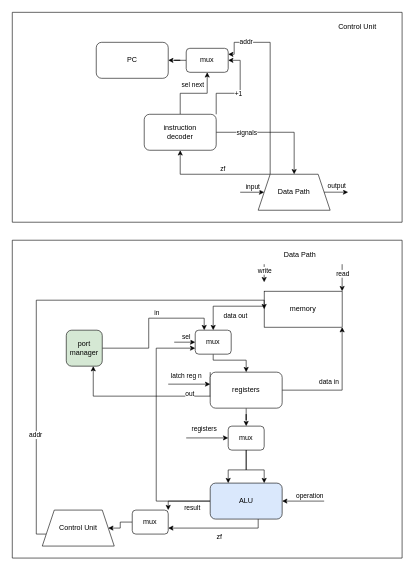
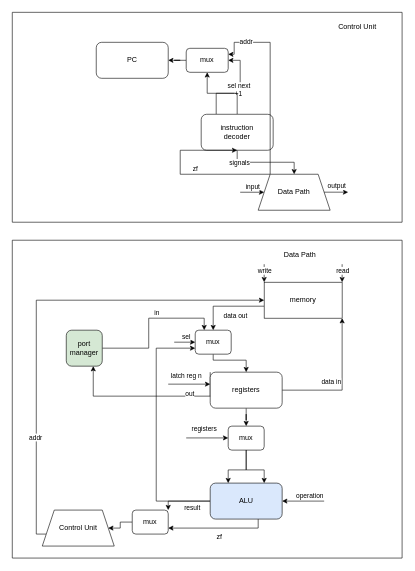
  <mxCell id="0" />
  <mxCell id="1" parent="0" />
  <mxCell id="2" value="" style="swimlane;startSize=0;" parent="1" vertex="1"><mxGeometry x="20" y="20" width="650" height="350" as="geometry" /></mxCell>
  <mxCell id="3" style="edgeStyle=orthogonalEdgeStyle;rounded=0;orthogonalLoop=1;jettySize=auto;html=1;entryX=1;entryY=0.5;entryDx=0;entryDy=0;" parent="2" source="9" target="22" edge="1"><mxGeometry relative="1" as="geometry"><Array as="points"><mxPoint x="340" y="135" /><mxPoint x="380" y="135" /><mxPoint x="380" y="80" /></Array></mxGeometry></mxCell>
  <mxCell id="4" value="+1" style="edgeLabel;html=1;align=center;verticalAlign=middle;resizable=0;points=[];" parent="3" vertex="1" connectable="0"><mxGeometry x="-0.051" relative="1" as="geometry"><mxPoint as="offset" /></mxGeometry></mxCell>
  <mxCell id="5" style="edgeStyle=orthogonalEdgeStyle;rounded=0;orthogonalLoop=1;jettySize=auto;html=1;entryX=0.5;entryY=0;entryDx=0;entryDy=0;" parent="2" source="9" target="16" edge="1"><mxGeometry relative="1" as="geometry" /></mxCell>
  <mxCell id="6" value="signals" style="edgeLabel;html=1;align=center;verticalAlign=middle;resizable=0;points=[];" parent="5" vertex="1" connectable="0"><mxGeometry x="-0.157" relative="1" as="geometry"><mxPoint x="-34" as="offset" /></mxGeometry></mxCell>
  <mxCell id="7" style="edgeStyle=orthogonalEdgeStyle;rounded=0;orthogonalLoop=1;jettySize=auto;html=1;entryX=0.5;entryY=1;entryDx=0;entryDy=0;" parent="2" source="9" target="22" edge="1"><mxGeometry relative="1" as="geometry" /></mxCell>
  <mxCell id="8" value="sel next" style="edgeLabel;html=1;align=center;verticalAlign=middle;resizable=0;points=[];" parent="7" vertex="1" connectable="0"><mxGeometry x="-0.245" y="1" relative="1" as="geometry"><mxPoint x="12" y="-14" as="offset" /></mxGeometry></mxCell>
- <mxCell id="9" value="instruction&lt;div&gt;decoder&lt;/div&gt;" style="rounded=1;whiteSpace=wrap;html=1;" parent="2" vertex="1"><mxGeometry x="220" y="170" width="120" height="60" as="geometry" /></mxCell>
+ <mxCell id="9" value="instruction&lt;div&gt;decoder&lt;/div&gt;" style="rounded=1;whiteSpace=wrap;html=1;" parent="2" vertex="1"><mxGeometry x="315" y="170" width="120" height="60" as="geometry" /></mxCell>
  <mxCell id="10" value="PC" style="rounded=1;whiteSpace=wrap;html=1;" parent="2" vertex="1"><mxGeometry x="140" y="50" width="120" height="60" as="geometry" /></mxCell>
  <mxCell id="11" value="Control Unit" style="text;html=1;align=center;verticalAlign=middle;resizable=0;points=[];autosize=1;strokeColor=none;fillColor=none;" parent="2" vertex="1"><mxGeometry x="530" y="10" width="90" height="30" as="geometry" /></mxCell>
  <mxCell id="12" style="edgeStyle=orthogonalEdgeStyle;rounded=0;orthogonalLoop=1;jettySize=auto;html=1;entryX=1;entryY=0.25;entryDx=0;entryDy=0;" parent="2" source="16" target="22" edge="1"><mxGeometry relative="1" as="geometry"><Array as="points"><mxPoint x="430" y="50" /><mxPoint x="370" y="50" /></Array></mxGeometry></mxCell>
  <mxCell id="13" value="addr" style="edgeLabel;html=1;align=center;verticalAlign=middle;resizable=0;points=[];" parent="12" vertex="1" connectable="0"><mxGeometry x="0.684" y="-1" relative="1" as="geometry"><mxPoint as="offset" /></mxGeometry></mxCell>
  <mxCell id="14" style="edgeStyle=orthogonalEdgeStyle;rounded=0;orthogonalLoop=1;jettySize=auto;html=1;entryX=0.5;entryY=1;entryDx=0;entryDy=0;" parent="2" source="16" target="9" edge="1"><mxGeometry relative="1" as="geometry"><Array as="points"><mxPoint x="280" y="270" /></Array></mxGeometry></mxCell>
  <mxCell id="15" value="zf" style="edgeLabel;html=1;align=center;verticalAlign=middle;resizable=0;points=[];" parent="14" vertex="1" connectable="0"><mxGeometry x="-0.015" y="-2" relative="1" as="geometry"><mxPoint x="14" y="-8" as="offset" /></mxGeometry></mxCell>
  <mxCell id="16" value="Data Path" style="shape=trapezoid;perimeter=trapezoidPerimeter;whiteSpace=wrap;html=1;fixedSize=1;" parent="2" vertex="1"><mxGeometry x="410" y="270" width="120" height="60" as="geometry" /></mxCell>
  <mxCell id="17" value="" style="endArrow=classic;html=1;rounded=0;anchorPointDirection=0;entryX=0;entryY=0.5;entryDx=0;entryDy=0;" parent="2" target="16" edge="1"><mxGeometry width="50" height="50" relative="1" as="geometry"><mxPoint x="380" y="300" as="sourcePoint" /><mxPoint x="390" y="250" as="targetPoint" /></mxGeometry></mxCell>
  <mxCell id="18" value="input" style="edgeLabel;html=1;align=center;verticalAlign=middle;resizable=0;points=[];" parent="17" vertex="1" connectable="0"><mxGeometry x="-0.488" y="1" relative="1" as="geometry"><mxPoint x="10" y="-9" as="offset" /></mxGeometry></mxCell>
  <mxCell id="19" value="" style="endArrow=classic;html=1;rounded=0;anchorPointDirection=0;entryX=0;entryY=0.5;entryDx=0;entryDy=0;" parent="2" edge="1"><mxGeometry width="50" height="50" relative="1" as="geometry"><mxPoint x="520" y="299.9" as="sourcePoint" /><mxPoint x="560" y="299.9" as="targetPoint" /></mxGeometry></mxCell>
  <mxCell id="20" value="output" style="edgeLabel;html=1;align=center;verticalAlign=middle;resizable=0;points=[];" parent="19" vertex="1" connectable="0"><mxGeometry x="-0.488" y="1" relative="1" as="geometry"><mxPoint x="10" y="-9" as="offset" /></mxGeometry></mxCell>
  <mxCell id="21" style="edgeStyle=orthogonalEdgeStyle;rounded=0;orthogonalLoop=1;jettySize=auto;html=1;entryX=1;entryY=0.5;entryDx=0;entryDy=0;" parent="2" source="22" target="10" edge="1"><mxGeometry relative="1" as="geometry" /></mxCell>
  <mxCell id="22" value="mux" style="rounded=1;whiteSpace=wrap;html=1;" parent="2" vertex="1"><mxGeometry x="290" y="60" width="70" height="40" as="geometry" /></mxCell>
  <mxCell id="23" value="" style="swimlane;startSize=0;" parent="1" vertex="1"><mxGeometry x="20" y="400" width="650" height="530" as="geometry" /></mxCell>
  <mxCell id="24" style="edgeStyle=orthogonalEdgeStyle;rounded=0;orthogonalLoop=1;jettySize=auto;html=1;entryX=0.25;entryY=0;entryDx=0;entryDy=0;" parent="23" source="26" target="45" edge="1"><mxGeometry relative="1" as="geometry" /></mxCell>
  <mxCell id="25" value="in" style="edgeLabel;html=1;align=center;verticalAlign=middle;resizable=0;points=[];" parent="24" vertex="1" connectable="0"><mxGeometry x="0.122" y="-1" relative="1" as="geometry"><mxPoint x="5" y="-11" as="offset" /></mxGeometry></mxCell>
  <mxCell id="26" value="port&lt;div&gt;manager&lt;/div&gt;" style="rounded=1;whiteSpace=wrap;html=1;fillColor=#d5e8d4;" parent="23" vertex="1"><mxGeometry x="90" y="150" width="60" height="60" as="geometry" /></mxCell>
  <mxCell id="27" value="Data Path" style="text;html=1;align=center;verticalAlign=middle;whiteSpace=wrap;rounded=0;" parent="23" vertex="1"><mxGeometry x="450" y="10" width="60" height="30" as="geometry" /></mxCell>
  <mxCell id="28" style="edgeStyle=orthogonalEdgeStyle;rounded=0;orthogonalLoop=1;jettySize=auto;html=1;entryX=0.25;entryY=0;entryDx=0;entryDy=0;exitX=0.5;exitY=1;exitDx=0;exitDy=0;" parent="23" source="62" target="43" edge="1"><mxGeometry relative="1" as="geometry"><mxPoint x="410" y="360" as="sourcePoint" /><Array as="points"><mxPoint x="390" y="383" /><mxPoint x="360" y="383" /></Array></mxGeometry></mxCell>
  <mxCell id="29" style="edgeStyle=orthogonalEdgeStyle;rounded=0;orthogonalLoop=1;jettySize=auto;html=1;entryX=0.75;entryY=0;entryDx=0;entryDy=0;exitX=0.839;exitY=0.947;exitDx=0;exitDy=0;exitPerimeter=0;" parent="23" source="62" target="43" edge="1"><mxGeometry relative="1" as="geometry"><mxPoint x="410" y="360" as="sourcePoint" /><Array as="points"><mxPoint x="390" y="348" /><mxPoint x="390" y="383" /><mxPoint x="420" y="383" /></Array></mxGeometry></mxCell>
  <mxCell id="30" style="edgeStyle=orthogonalEdgeStyle;rounded=0;orthogonalLoop=1;jettySize=auto;html=1;entryX=1;entryY=1;entryDx=0;entryDy=0;" parent="23" source="35" target="38" edge="1"><mxGeometry relative="1" as="geometry"><Array as="points"><mxPoint x="550" y="250" /></Array></mxGeometry></mxCell>
  <mxCell id="31" value="data in" style="edgeLabel;html=1;align=center;verticalAlign=middle;resizable=0;points=[];" parent="30" vertex="1" connectable="0"><mxGeometry x="-0.513" y="2" relative="1" as="geometry"><mxPoint x="27" y="-13" as="offset" /></mxGeometry></mxCell>
  <mxCell id="32" style="edgeStyle=orthogonalEdgeStyle;rounded=0;orthogonalLoop=1;jettySize=auto;html=1;exitX=0;exitY=0;exitDx=0;exitDy=0;entryX=0.75;entryY=1;entryDx=0;entryDy=0;" parent="23" source="35" target="26" edge="1"><mxGeometry relative="1" as="geometry"><Array as="points"><mxPoint x="340" y="260" /><mxPoint x="260" y="260" /></Array></mxGeometry></mxCell>
  <mxCell id="33" value="out" style="edgeLabel;html=1;align=center;verticalAlign=middle;resizable=0;points=[];" parent="32" vertex="1" connectable="0"><mxGeometry x="-0.289" y="-3" relative="1" as="geometry"><mxPoint x="13" y="-2" as="offset" /></mxGeometry></mxCell>
  <mxCell id="34" style="edgeStyle=orthogonalEdgeStyle;rounded=0;orthogonalLoop=1;jettySize=auto;html=1;entryX=0.5;entryY=0;entryDx=0;entryDy=0;" edge="1" parent="23" source="35" target="62"><mxGeometry relative="1" as="geometry" /></mxCell>
  <mxCell id="35" value="registers" style="rounded=1;whiteSpace=wrap;html=1;" parent="23" vertex="1"><mxGeometry x="330" y="220" width="120" height="60" as="geometry" /></mxCell>
  <mxCell id="36" style="edgeStyle=orthogonalEdgeStyle;rounded=0;orthogonalLoop=1;jettySize=auto;html=1;entryX=0.5;entryY=0;entryDx=0;entryDy=0;" parent="23" source="38" target="45" edge="1"><mxGeometry relative="1" as="geometry"><Array as="points"><mxPoint x="335" y="110" /></Array></mxGeometry></mxCell>
  <mxCell id="37" value="data out" style="edgeLabel;html=1;align=center;verticalAlign=middle;resizable=0;points=[];" parent="36" vertex="1" connectable="0"><mxGeometry x="-0.268" y="-1" relative="1" as="geometry"><mxPoint x="-3" y="16" as="offset" /></mxGeometry></mxCell>
- <mxCell id="38" value="memory" style="rounded=1;whiteSpace=wrap;html=1;arcSize=0;" parent="23" vertex="1"><mxGeometry x="420" y="85" width="130" height="60" as="geometry" /></mxCell>
+ <mxCell id="38" value="memory" style="rounded=1;whiteSpace=wrap;html=1;arcSize=0;" parent="23" vertex="1"><mxGeometry x="420" y="70" width="130" height="60" as="geometry" /></mxCell>
  <mxCell id="39" style="edgeStyle=orthogonalEdgeStyle;rounded=0;orthogonalLoop=1;jettySize=auto;html=1;entryX=1;entryY=0.75;entryDx=0;entryDy=0;" parent="23" source="43" target="61" edge="1"><mxGeometry relative="1" as="geometry"><Array as="points"><mxPoint x="410" y="480" /></Array></mxGeometry></mxCell>
  <mxCell id="40" style="edgeStyle=orthogonalEdgeStyle;rounded=0;orthogonalLoop=1;jettySize=auto;html=1;entryX=1;entryY=0;entryDx=0;entryDy=0;" parent="23" source="43" target="61" edge="1"><mxGeometry relative="1" as="geometry"><Array as="points"><mxPoint x="260" y="435" /></Array></mxGeometry></mxCell>
  <mxCell id="41" value="result" style="edgeLabel;html=1;align=center;verticalAlign=middle;resizable=0;points=[];" parent="40" vertex="1" connectable="0"><mxGeometry x="-0.182" relative="1" as="geometry"><mxPoint x="4" y="10" as="offset" /></mxGeometry></mxCell>
  <mxCell id="42" style="edgeStyle=orthogonalEdgeStyle;rounded=0;orthogonalLoop=1;jettySize=auto;html=1;entryX=0;entryY=0.75;entryDx=0;entryDy=0;" edge="1" parent="23" source="43" target="45"><mxGeometry relative="1" as="geometry"><Array as="points"><mxPoint x="240" y="435" /><mxPoint x="240" y="180" /></Array></mxGeometry></mxCell>
  <mxCell id="43" value="ALU" style="rounded=1;whiteSpace=wrap;html=1;fillColor=#dae8fc;" parent="23" vertex="1"><mxGeometry x="330" y="405" width="120" height="60" as="geometry" /></mxCell>
  <mxCell id="44" style="edgeStyle=orthogonalEdgeStyle;rounded=0;orthogonalLoop=1;jettySize=auto;html=1;entryX=0.5;entryY=0;entryDx=0;entryDy=0;" edge="1" parent="23" source="45" target="35"><mxGeometry relative="1" as="geometry"><Array as="points"><mxPoint x="335" y="200" /><mxPoint x="390" y="200" /></Array></mxGeometry></mxCell>
  <mxCell id="45" value="mux" style="rounded=1;whiteSpace=wrap;html=1;" parent="23" vertex="1"><mxGeometry x="305" y="150" width="60" height="40" as="geometry" /></mxCell>
  <mxCell id="46" value="" style="endArrow=classic;html=1;rounded=0;entryX=1;entryY=0;entryDx=0;entryDy=0;" parent="23" target="38" edge="1"><mxGeometry width="50" height="50" relative="1" as="geometry"><mxPoint x="550" y="40" as="sourcePoint" /><mxPoint x="363.589" y="30" as="targetPoint" /><Array as="points"><mxPoint x="550" y="40" /></Array></mxGeometry></mxCell>
  <mxCell id="47" value="read" style="edgeLabel;html=1;align=center;verticalAlign=middle;resizable=0;points=[];" parent="46" vertex="1" connectable="0"><mxGeometry x="-0.289" y="1" relative="1" as="geometry"><mxPoint x="-1" y="-1" as="offset" /></mxGeometry></mxCell>
  <mxCell id="48" value="" style="endArrow=classic;html=1;rounded=0;entryX=1;entryY=0;entryDx=0;entryDy=0;" parent="23" edge="1"><mxGeometry width="50" height="50" relative="1" as="geometry"><mxPoint x="420" y="40" as="sourcePoint" /><mxPoint x="420" y="70" as="targetPoint" /><Array as="points"><mxPoint x="420" y="40" /></Array></mxGeometry></mxCell>
  <mxCell id="49" value="write" style="edgeLabel;html=1;align=center;verticalAlign=middle;resizable=0;points=[];" parent="48" vertex="1" connectable="0"><mxGeometry x="-0.289" y="1" relative="1" as="geometry"><mxPoint x="-1" y="-1" as="offset" /></mxGeometry></mxCell>
  <mxCell id="50" style="edgeStyle=orthogonalEdgeStyle;rounded=0;orthogonalLoop=1;jettySize=auto;html=1;entryX=0;entryY=0.5;entryDx=0;entryDy=0;" parent="23" source="52" target="38" edge="1"><mxGeometry relative="1" as="geometry"><Array as="points"><mxPoint x="40" y="490" /><mxPoint x="40" y="100" /></Array></mxGeometry></mxCell>
  <mxCell id="51" value="addr" style="edgeLabel;html=1;align=center;verticalAlign=middle;resizable=0;points=[];" parent="50" vertex="1" connectable="0"><mxGeometry x="-0.547" y="2" relative="1" as="geometry"><mxPoint as="offset" /></mxGeometry></mxCell>
  <mxCell id="52" value="Control Unit" style="shape=trapezoid;perimeter=trapezoidPerimeter;whiteSpace=wrap;html=1;fixedSize=1;" parent="23" vertex="1"><mxGeometry x="50" y="450" width="120" height="60" as="geometry" /></mxCell>
  <mxCell id="53" value="zf" style="text;html=1;align=center;verticalAlign=middle;resizable=0;points=[];autosize=1;strokeColor=none;fillColor=none;" parent="23" vertex="1"><mxGeometry x="330" y="480" width="30" height="30" as="geometry" /></mxCell>
  <mxCell id="54" value="" style="endArrow=classic;html=1;rounded=0;entryX=0;entryY=0.5;entryDx=0;entryDy=0;" parent="23" edge="1"><mxGeometry width="50" height="50" relative="1" as="geometry"><mxPoint x="260" y="240" as="sourcePoint" /><mxPoint x="330" y="240" as="targetPoint" /></mxGeometry></mxCell>
  <mxCell id="55" value="latch reg n" style="edgeLabel;html=1;align=center;verticalAlign=middle;resizable=0;points=[];" parent="54" vertex="1" connectable="0"><mxGeometry x="-0.08" y="-1" relative="1" as="geometry"><mxPoint x="-3" y="-16" as="offset" /></mxGeometry></mxCell>
  <mxCell id="56" value="" style="endArrow=classic;html=1;rounded=0;entryX=0;entryY=0.5;entryDx=0;entryDy=0;" parent="23" target="45" edge="1"><mxGeometry width="50" height="50" relative="1" as="geometry"><mxPoint x="270" y="170" as="sourcePoint" /><mxPoint x="340" y="170" as="targetPoint" /></mxGeometry></mxCell>
  <mxCell id="57" value="sel" style="edgeLabel;html=1;align=center;verticalAlign=middle;resizable=0;points=[];" parent="56" vertex="1" connectable="0"><mxGeometry x="-0.65" y="3" relative="1" as="geometry"><mxPoint x="13" y="-7" as="offset" /></mxGeometry></mxCell>
  <mxCell id="58" value="" style="endArrow=classic;html=1;rounded=0;entryX=1;entryY=0.5;entryDx=0;entryDy=0;" parent="23" target="43" edge="1"><mxGeometry width="50" height="50" relative="1" as="geometry"><mxPoint x="520" y="435" as="sourcePoint" /><mxPoint x="570" y="385" as="targetPoint" /></mxGeometry></mxCell>
  <mxCell id="59" value="operation" style="edgeLabel;html=1;align=center;verticalAlign=middle;resizable=0;points=[];" parent="58" vertex="1" connectable="0"><mxGeometry x="-0.297" y="-1" relative="1" as="geometry"><mxPoint y="-9" as="offset" /></mxGeometry></mxCell>
  <mxCell id="60" style="edgeStyle=orthogonalEdgeStyle;rounded=0;orthogonalLoop=1;jettySize=auto;html=1;entryX=1;entryY=0.5;entryDx=0;entryDy=0;" parent="23" source="61" target="52" edge="1"><mxGeometry relative="1" as="geometry"><mxPoint x="150" y="505" as="targetPoint" /></mxGeometry></mxCell>
  <mxCell id="61" value="mux" style="rounded=1;whiteSpace=wrap;html=1;" parent="23" vertex="1"><mxGeometry x="200" y="450" width="60" height="40" as="geometry" /></mxCell>
  <mxCell id="62" value="mux" style="rounded=1;whiteSpace=wrap;html=1;" vertex="1" parent="23"><mxGeometry x="360" y="310" width="60" height="40" as="geometry" /></mxCell>
  <mxCell id="63" value="" style="endArrow=classic;html=1;rounded=0;entryX=0;entryY=0.5;entryDx=0;entryDy=0;" edge="1" parent="23"><mxGeometry width="50" height="50" relative="1" as="geometry"><mxPoint x="290" y="329.66" as="sourcePoint" /><mxPoint x="360" y="329.66" as="targetPoint" /></mxGeometry></mxCell>
  <mxCell id="64" value="registers" style="edgeLabel;html=1;align=center;verticalAlign=middle;resizable=0;points=[];" vertex="1" connectable="0" parent="63"><mxGeometry x="-0.08" y="-1" relative="1" as="geometry"><mxPoint x="-3" y="-16" as="offset" /></mxGeometry></mxCell>
